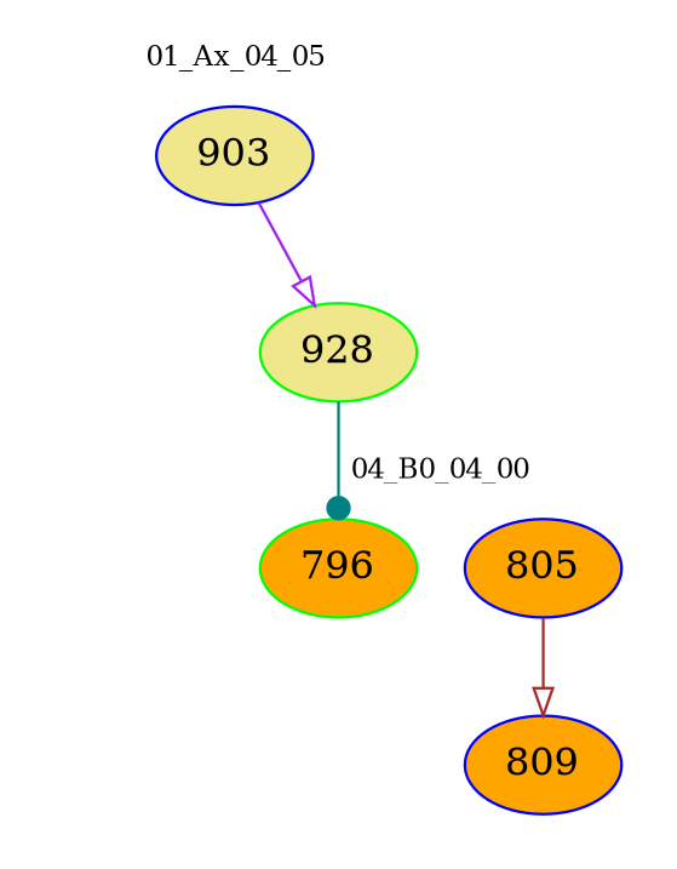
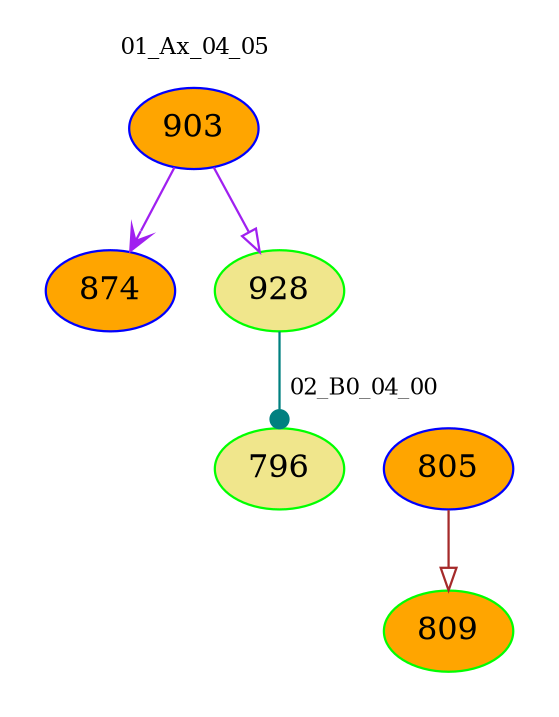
  digraph {
    node [color=blue fillcolor=khaki style=filled]
    edge [arrowhead=onormal color=purple]
-   n1 [label=903]
+   n1 [fillcolor=orange label=903]
+   n2 [fillcolor=orange label=874]
    n3 [color=green label=928]
    n4 [fillcolor=orange label=805]
-   n5 [color=green fillcolor=orange label=796]
-   n6 [fillcolor=orange label=809]
+   n5 [color=green label=796]
+   n6 [color=green fillcolor=orange label=809]
    subgraph cluster_1 {
      color=white
      fontsize=10
      label="01_Ax_04_05"
      n1
+     n2
      n3
    }
    subgraph cluster_2 {
      color=white
      fontsize=10
-     label="04_B0_04_00"
+     label="02_B0_04_00"
      n4
      n5
      n6
    }
+   n1 -> n2 [arrowhead=vee]
    n1 -> n3
    n3 -> n5 [arrowhead=dot color=teal]
    n4 -> n6 [color=brown]
  }
